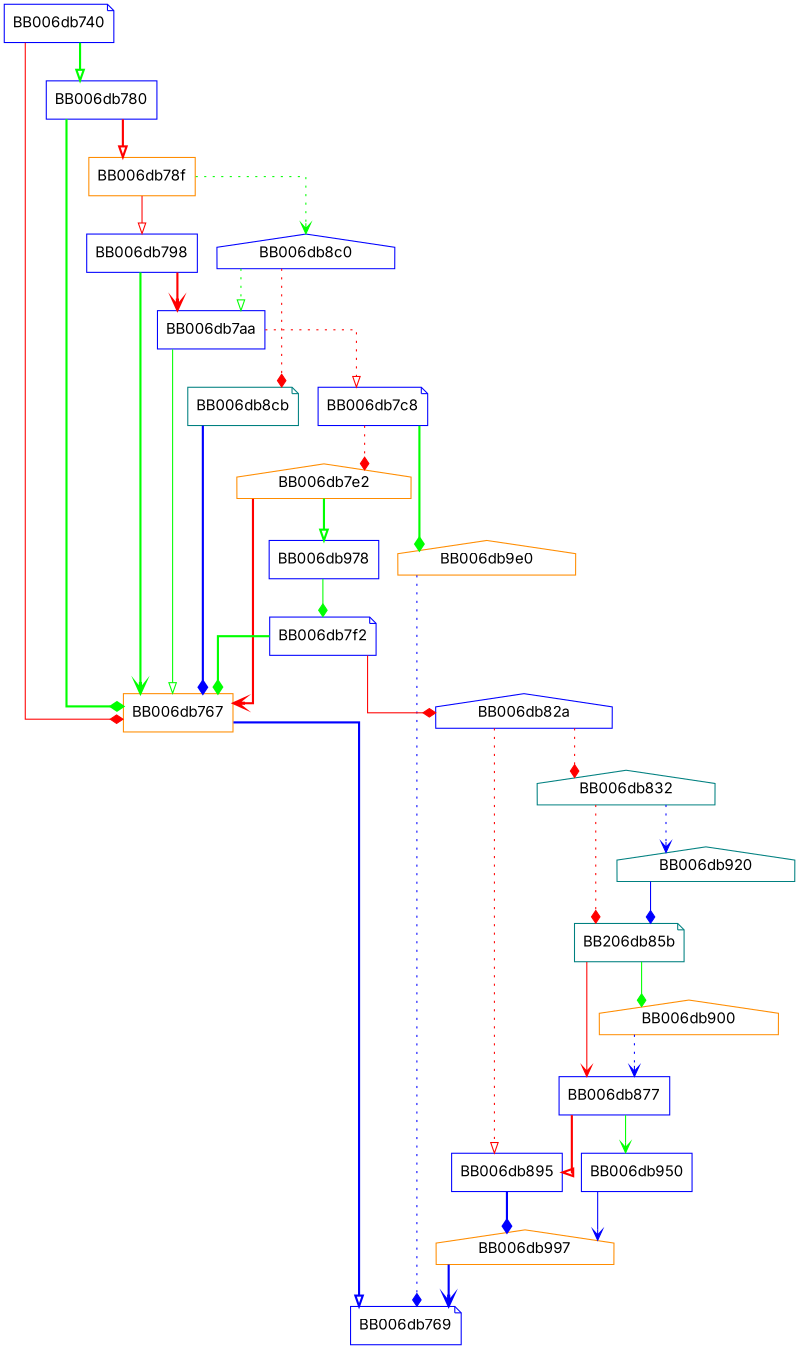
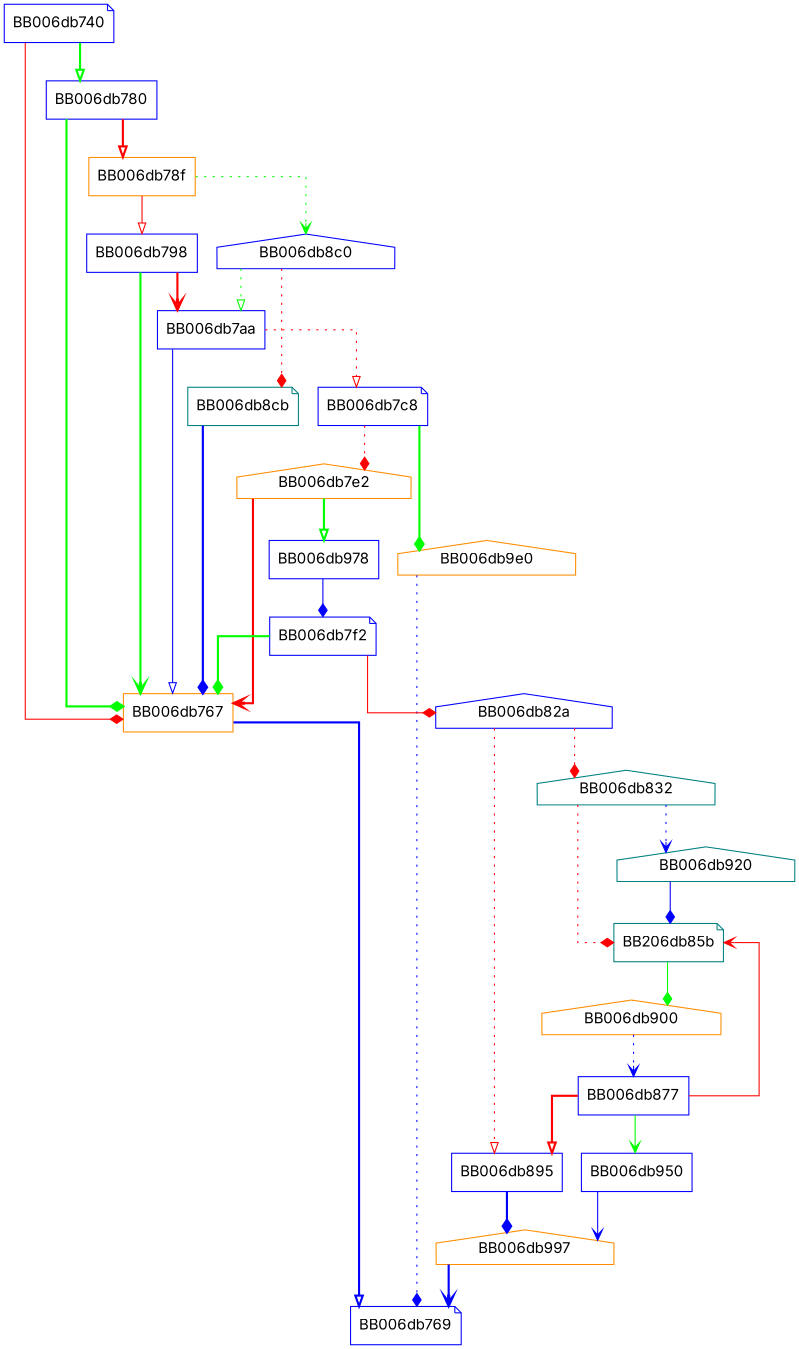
  digraph {
    fontname=Inter
    splines=ortho
    node [color=blue fontname=Inter shape=box]
    edge [arrowhead=diamond color=red fontname=Inter style=bold]
    BB006db740 [shape=note]
    BB006db780
    BB006db767 [color=darkorange]
    BB006db78f [color=darkorange]
    BB006db769 [shape=note]
    BB006db8c0 [shape=house]
    BB006db798
    BB006db7aa
    BB006db8cb [color=teal shape=note]
    BB006db7c8 [shape=note]
    BB006db9e0 [color=darkorange shape=house]
    BB006db7e2 [color=darkorange shape=house]
    BB006db978
    BB006db7f2 [shape=note]
    BB006db82a [shape=house]
    BB006db895
    BB006db832 [color=teal shape=house]
    n18 [color=darkorange label=BB006db997 shape=house]
    BB006db920 [color=teal shape=house]
    n20 [color=teal label=BB206db85b shape=note]
    BB006db900 [color=darkorange shape=house]
    BB006db877
    BB006db950
    BB006db740 -> BB006db780 [arrowhead=onormal color=green]
    BB006db740 -> BB006db767 [style=solid]
    BB006db780 -> BB006db767 [color=green]
    BB006db780 -> BB006db78f [arrowhead=onormal]
    BB006db767 -> BB006db769 [arrowhead=onormal color=blue]
    BB006db78f -> BB006db8c0 [arrowhead=vee color=green style=dotted]
    BB006db78f -> BB006db798 [arrowhead=onormal style=solid]
    BB006db8c0 -> BB006db7aa [arrowhead=onormal color=green style=dotted]
    BB006db8c0 -> BB006db8cb [style=dotted]
    BB006db798 -> BB006db767 [arrowhead=vee color=green]
    BB006db798 -> BB006db7aa [arrowhead=vee]
-   BB006db7aa -> BB006db767 [arrowhead=onormal color=green style=solid]
+   BB006db7aa -> BB006db767 [arrowhead=onormal color=blue style=solid]
    BB006db7aa -> BB006db7c8 [arrowhead=onormal style=dotted]
    BB006db8cb -> BB006db767 [color=blue]
    BB006db7c8 -> BB006db9e0 [color=green]
    BB006db7c8 -> BB006db7e2 [style=dotted]
    BB006db9e0 -> BB006db769 [color=blue style=dotted]
    BB006db7e2 -> BB006db767 [arrowhead=vee]
    BB006db7e2 -> BB006db978 [arrowhead=onormal color=green]
-   BB006db978 -> BB006db7f2 [color=green style=solid]
+   BB006db978 -> BB006db7f2 [color=blue style=solid]
    BB006db7f2 -> BB006db767 [color=green]
    BB006db7f2 -> BB006db82a [style=solid]
    BB006db82a -> BB006db895 [arrowhead=onormal style=dotted]
    BB006db82a -> BB006db832 [style=dotted]
    BB006db895 -> n18 [color=blue]
    BB006db832 -> BB006db920 [arrowhead=vee color=blue style=dotted]
    BB006db832 -> n20 [style=dotted]
    n18 -> BB006db769 [arrowhead=vee color=blue]
    BB006db920 -> n20 [color=blue style=solid]
    n20 -> BB006db900 [color=green style=solid]
-   n20 -> BB006db877 [arrowhead=vee style=solid]
+   BB006db877 -> n20 [arrowhead=vee style=solid]
    BB006db900 -> BB006db877 [arrowhead=vee color=blue style=dotted]
    BB006db877 -> BB006db895 [arrowhead=onormal]
    BB006db877 -> BB006db950 [arrowhead=vee color=green style=solid]
    BB006db950 -> n18 [arrowhead=vee color=blue style=solid]
  }
